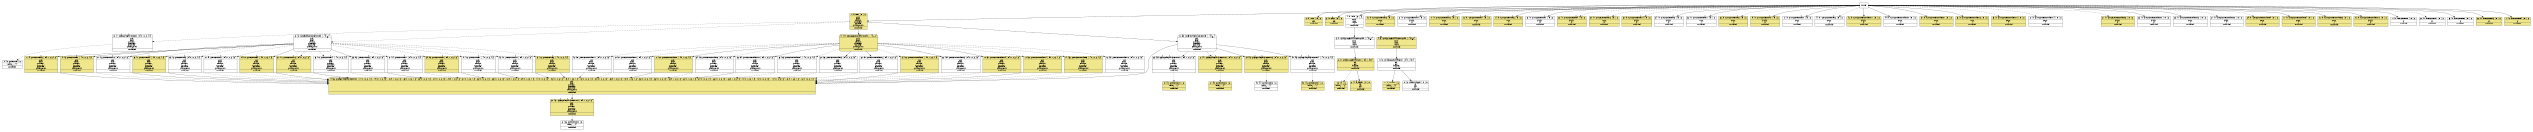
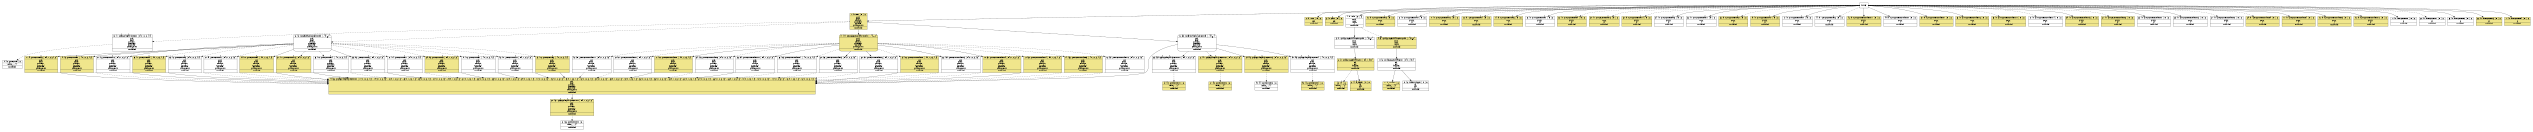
  digraph {
    node [fillcolor=khaki fontsize=10 shape=record style=filled]
    edge [style=solid]
    n1 [fillcolor=white label="(source)"]
    n2 [label="{ { 1 / l0 / Post | B | █ } | p_id, \np_cid, \np_author, \np_content, \np_private, \np_anonymous | unsharded }"]
    n3 [label="{ { 2 / l0 / User | B | █ } | u_id | unsharded }"]
    n4 [label="{ { 3 / l0 / Class | B | █ } | c_id | unsharded }"]
    n5 [fillcolor=white label="{ { 4 / l0 / Role | B | █ } | r_uid, \nr_cid, \nr_role | unsharded }"]
    n6 [label="{ { 15 / l0 / GroupContext_ta_5 | B | █ } | group, \nid | unsharded }"]
    n7 [fillcolor=white label="{ { 18 / l0 / GroupContext_ta_0 | B | █ } | group, \nid | unsharded }"]
    n8 [label="{ { 20 / l0 / GroupContext_ta_12 | B | █ } | group, \nid | unsharded }"]
    n9 [label="{ { 22 / l0 / GroupContext_ta_4 | B | █ } | group, \nid | unsharded }"]
    n10 [label="{ { 24 / l0 / GroupContext_ta_3 | B | █ } | group, \nid | unsharded }"]
    n11 [fillcolor=white label="{ { 26 / l0 / GroupContext_ta_1 | B | █ } | group, \nid | unsharded }"]
    n12 [label="{ { 28 / l0 / GroupContext_ta_9 | B | █ } | group, \nid | unsharded }"]
    n13 [label="{ { 30 / l0 / GroupContext_ta_13 | B | █ } | group, \nid | unsharded }"]
    n14 [label="{ { 32 / l0 / GroupContext_ta_14 | B | █ } | group, \nid | unsharded }"]
    n15 [fillcolor=white label="{ { 34 / l0 / GroupContext_ta_8 | B | █ } | group, \nid | unsharded }"]
    n16 [fillcolor=white label="{ { 36 / l0 / GroupContext_ta_11 | B | █ } | group, \nid | unsharded }"]
    n17 [label="{ { 38 / l0 / GroupContext_ta_2 | B | █ } | group, \nid | unsharded }"]
    n18 [label="{ { 40 / l0 / GroupContext_ta_7 | B | █ } | group, \nid | unsharded }"]
    n19 [fillcolor=white label="{ { 42 / l0 / GroupContext_ta_10 | B | █ } | group, \nid | unsharded }"]
    n20 [fillcolor=white label="{ { 44 / l0 / GroupContext_ta_6 | B | █ } | group, \nid | unsharded }"]
    n21 [label="{ { 46 / l0 / GroupContext_student_11 | B | █ } | group, \nid | unsharded }"]
    n22 [fillcolor=white label="{ { 49 / l0 / GroupContext_student_0 | B | █ } | group, \nid | unsharded }"]
    n23 [label="{ { 51 / l0 / GroupContext_student_7 | B | █ } | group, \nid | unsharded }"]
    n24 [label="{ { 53 / l0 / GroupContext_student_8 | B | █ } | group, \nid | unsharded }"]
    n25 [label="{ { 55 / l0 / GroupContext_student_10 | B | █ } | group, \nid | unsharded }"]
    n26 [fillcolor=white label="{ { 57 / l0 / GroupContext_student_14 | B | █ } | group, \nid | unsharded }"]
+   n27 [label="{ { 59 / l0 / GroupContext_student_3 | B | █ } | group, \nid | unsharded }"]
    n28 [label="{ { 61 / l0 / GroupContext_student_6 | B | █ } | group, \nid | unsharded }"]
    n29 [fillcolor=white label="{ { 63 / l0 / GroupContext_student_1 | B | █ } | group, \nid | unsharded }"]
    n30 [fillcolor=white label="{ { 65 / l0 / GroupContext_student_13 | B | █ } | group, \nid | unsharded }"]
    n31 [fillcolor=white label="{ { 67 / l0 / GroupContext_student_2 | B | █ } | group, \nid | unsharded }"]
    n32 [label="{ { 69 / l0 / GroupContext_student_9 | B | █ } | group, \nid | unsharded }"]
    n33 [label="{ { 71 / l0 / GroupContext_student_4 | B | █ } | group, \nid | unsharded }"]
    n34 [label="{ { 73 / l0 / GroupContext_student_5 | B | █ } | group, \nid | unsharded }"]
    n35 [label="{ { 75 / l0 / GroupContext_student_12 | B | █ } | group, \nid | unsharded }"]
    n36 [fillcolor=white label="{ { 77 / l0 / UserContext_0 | B | █ } | id | unsharded }"]
    n37 [fillcolor=white label="{ { 82 / l0 / UserContext_1 | B | █ } | id | unsharded }"]
    n38 [fillcolor=white label="{ { 85 / l0 / UserContext_2 | B | █ } | id | unsharded }"]
    n39 [label="{ { 88 / l0 / UserContext_3 | B | █ } | id | unsharded }"]
    n40 [label="{ { 91 / l0 / UserContext_4 | B | █ } | id | unsharded }"]
    n41 [fillcolor=white label="{{ 13 / l1 / q_3ac8c7be6ad751ec_n0 | π[0, 1, 2, 3, 4, 5]  } | p_id, \np_cid, \np_author, \np_content, \np_private, \np_anonymous | unsharded }"]
    n42 [fillcolor=white label="{{ 16 / l3 / sp_6ef2c978503026bd_n0_f0 | σ[f4 = 1]  } | p_id, \np_cid, \np_author, \np_content, \np_private, \np_anonymous | unsharded }" style="filled,rounded"]
    n43 [label="{{ 47 / l19 / sp_2c383c2e2204d9c7_n0_f0 | σ[f4 = 0]  } | p_id, \np_cid, \np_author, \np_content, \np_private, \np_anonymous | unsharded }" style="filled,rounded"]
    n44 [fillcolor=white label="{{ 78 / l35 / sp_f57527980b248578_n0_f0 | σ[f4 = 1]  } | p_id, \np_cid, \np_author, \np_content, \np_private, \np_anonymous | unsharded }" style="filled,rounded"]
    n45 [fillcolor=white label="{{ 5 / l1 / q_1d561268e2bd9b08_n0_p0_f0 | σ[f2 = 1]  } | r_uid, \nr_cid, \nr_role | unsharded }"]
    n46 [label="{{ 9 / l5 / q_1d561268e2bd9b08_n0_p0_f0 | σ[f2 = 0]  } | r_uid, \nr_cid, \nr_role | unsharded }"]
    n47 [label="{{ 6 / l2 / q_1d561268e2bd9b08_n1 | π[0, 1, lit: 0]  } | uid, \ngid, \nbogokey | unsharded }"]
    n48 [label="{ { 7 / l3 / ta | █ } | (reader / ⚷: [2]) | unsharded }"]
    n49 [label="{{ 8 / l4 / ta-trigger | T | █ } | uid, \ngid | unsharded }"]
    n50 [fillcolor=white label="{{ 10 / l6 / q_1d561268e2bd9b08_n1 | π[0, 1, lit: 0]  } | uid, \ngid, \nbogokey | unsharded }"]
    n51 [label="{ { 11 / l7 / student | █ } | (reader / ⚷: [2]) | unsharded }"]
    n52 [fillcolor=white label="{{ 12 / l8 / student-trigger | T | █ } | uid, \ngid | unsharded }"]
    n53 [fillcolor=white label="{ { 14 / l2 / post_count | █ } | (reader / ⚷: [1]) | unsharded }"]
    n54 [label="{{ 17 / l4 / post_count_ta5 | π[0, 1, 2, 3, 4, 5]  } | p_id, \np_cid, \np_author, \np_content, \np_private, \np_anonymous | unsharded }"]
    n55 [label="{{ 19 / l5 / post_count_ta0 | π[0, 1, 2, 3, 4, 5]  } | p_id, \np_cid, \np_author, \np_content, \np_private, \np_anonymous | unsharded }"]
    n56 [fillcolor=white label="{{ 21 / l6 / post_count_ta12 | π[0, 1, 2, 3, 4, 5]  } | p_id, \np_cid, \np_author, \np_content, \np_private, \np_anonymous | unsharded }"]
    n57 [label="{{ 23 / l7 / post_count_ta4 | π[0, 1, 2, 3, 4, 5]  } | p_id, \np_cid, \np_author, \np_content, \np_private, \np_anonymous | unsharded }"]
    n58 [fillcolor=white label="{{ 25 / l8 / post_count_ta3 | π[0, 1, 2, 3, 4, 5]  } | p_id, \np_cid, \np_author, \np_content, \np_private, \np_anonymous | unsharded }"]
    n59 [fillcolor=white label="{{ 27 / l9 / post_count_ta1 | π[0, 1, 2, 3, 4, 5]  } | p_id, \np_cid, \np_author, \np_content, \np_private, \np_anonymous | unsharded }"]
    n60 [label="{{ 29 / l10 / post_count_ta9 | π[0, 1, 2, 3, 4, 5]  } | p_id, \np_cid, \np_author, \np_content, \np_private, \np_anonymous | unsharded }"]
    n61 [label="{{ 31 / l11 / post_count_ta13 | π[0, 1, 2, 3, 4, 5]  } | p_id, \np_cid, \np_author, \np_content, \np_private, \np_anonymous | unsharded }"]
    n62 [fillcolor=white label="{{ 33 / l12 / post_count_ta14 | π[0, 1, 2, 3, 4, 5]  } | p_id, \np_cid, \np_author, \np_student, \np_private, \np_anonymous | unsharded }"]
    n63 [fillcolor=white label="{{ 35 / l13 / post_count_ta8 | π[0, 1, 2, 3, 4, 5]  } | p_id, \np_cid, \np_author, \np_content, \np_private, \np_anonymous | unsharded }"]
    n64 [fillcolor=white label="{{ 37 / l14 / post_count_ta11 | π[0, 1, 2, 3, 4, 5]  } | p_id, \np_cid, \np_author, \np_content, \np_private, \np_anonymous | unsharded }"]
    n65 [label="{{ 39 / l15 / post_count_ta2 | π[0, 1, 2, 3, 4, 5]  } | p_id, \np_cid, \np_author, \np_content, \np_private, \np_anonymous | unsharded }"]
    n66 [fillcolor=white label="{{ 41 / l16 / post_count_ta7 | π[0, 1, 2, 3, 4, 5]  } | p_id, \np_cid, \np_author, \np_content, \np_private, \np_anonymous | unsharded }"]
    n67 [fillcolor=white label="{{ 43 / l17 / post_count_ta10 | π[0, 1, 2, 3, 4, 5]  } | p_id, \np_cid, \np_author, \np_content, \np_private, \np_anonymous | unsharded }"]
    n68 [label="{{ 45 / l18 / post_count_ta6 | π[0, 1, 2, 3, 4, 5]  } | p_id, \np_cid, \np_author, \np_content, \np_private, \np_anonymous | unsharded }"]
    n69 [label="{{ 79 / l36 / q_3ac8c7be6ad751ec_u0_n0 | 17:[0, 1, 2, 3, 4, 5] ⋃ 19:[0, 1, 2, 3, 4, 5] ⋃ 21:[0, 1, 2, 3, 4, 5] ⋃ 23:[0, 1, 2, 3, 4, 5] ⋃ 25:[0, 1, 2, 3, 4, 5] ⋃ 27:[0, 1, 2, 3, 4, 5] ⋃ 29:[0, 1, 2, 3, 4, 5] ⋃ 31:[0, 1, 2, 3, 4, 5] ⋃ 33:[0, 1, 2, 3, 4, 5] ⋃ 35:[0, 1, 2, 3, 4, 5] ⋃ 37:[0, 1, 2, 3, 4, 5] ⋃ 39:[0, 1, 2, 3, 4, 5] ⋃ 41:[0, 1, 2, 3, 4, 5] ⋃ 43:[0, 1, 2, 3, 4, 5] ⋃ 45:[0, 1, 2, 3, 4, 5] ⋃ 48:[0, 1, 2, 3, 4, 5] ⋃ 50:[0, 1, 2, 3, 4, 5] ⋃ 52:[0, 1, 2, 3, 4, 5] ⋃ 54:[0, 1, 2, 3, 4, 5] ⋃ 56:[0, 1, 2, 3, 4, 5] ⋃ 58:[0, 1, 2, 3, 4, 5] ⋃ 60:[0, 1, 2, 3, 4, 5] ⋃ 62:[0, 1, 2, 3, 4, 5] ⋃ 64:[0, 1, 2, 3, 4, 5] ⋃ 66:[0, 1, 2, 3, 4, 5] ⋃ 68:[0, 1, 2, 3, 4, 5] ⋃ 70:[0, 1, 2, 3, 4, 5] ⋃ 72:[0, 1, 2, 3, 4, 5] ⋃ 74:[0, 1, 2, 3, 4, 5] ⋃ 76:[0, 1, 2, 3, 4, 5] ⋃ 78:[0, 1, 2, 3, 4, 5]  } | p_id, \np_cid, \np_author, \np_content, \np_private, \np_anonymous | unsharded }"]
    n70 [fillcolor=white label="{{ 48 / l20 / post_count_student11 | π[0, 1, 2, 3, 4, 5]  } | p_id, \np_cid, \np_author, \np_content, \np_private, \np_anonymous | unsharded }"]
    n71 [fillcolor=white label="{{ 50 / l21 / post_count_student0 | π[0, 1, 2, 3, 4, 5]  } | p_id, \np_cid, \np_author, \np_content, \np_private, \np_anonymous | unsharded }"]
    n72 [label="{{ 52 / l22 / post_count_student7 | π[0, 1, 2, 3, 4, 5]  } | p_id, \np_cid, \np_author, \np_content, \np_private, \np_anonymous | unsharded }"]
    n73 [fillcolor=white label="{{ 54 / l23 / post_count_student8 | π[0, 1, 2, 3, 4, 5]  } | p_id, \np_cid, \np_author, \np_content, \np_private, \np_anonymous | unsharded }"]
    n74 [fillcolor=white label="{{ 56 / l24 / post_count_student10 | π[0, 1, 2, 3, 4, 5]  } | p_id, \np_cid, \np_author, \np_content, \np_private, \np_anonymous | unsharded }"]
    n75 [fillcolor=white label="{{ 58 / l25 / post_count_student14 | π[0, 1, 2, 3, 4, 5]  } | p_id, \np_cid, \np_author, \np_content, \np_private, \np_anonymous | unsharded }"]
    n76 [fillcolor=white label="{{ 60 / l26 / post_count_student3 | π[0, 1, 2, 3, 4, 5]  } | p_id, \np_cid, \np_author, \np_content, \np_private, \np_anonymous | unsharded }"]
    n77 [fillcolor=white label="{{ 62 / l27 / post_count_student6 | π[0, 1, 2, 3, 4, 5]  } | p_id, \np_cid, \np_author, \np_content, \np_private, \np_anonymous | unsharded }"]
    n78 [label="{{ 64 / l28 / post_count_student1 | π[0, 1, 2, 3, 4, 5]  } | p_id, \np_cid, \np_author, \np_content, \np_private, \np_anonymous | unsharded }"]
    n79 [fillcolor=white label="{{ 66 / l29 / post_count_student13 | π[0, 1, 2, 3, 4, 5]  } | p_id, \np_cid, \np_author, \np_content, \np_private, \np_anonymous | unsharded }"]
    n80 [label="{{ 70 / l31 / post_count_student9 | π[0, 1, 2, 3, 4, 5]  } | p_id, \np_cid, \np_author, \np_content, \np_private, \np_anonymous | unsharded }"]
    n81 [label="{{ 72 / l32 / post_count_student4 | π[0, 1, 2, 3, 4, 5]  } | p_id, \np_cid, \np_author, \np_content, \np_private, \np_anonymous | unsharded }"]
    n82 [label="{{ 74 / l33 / post_count_student5 | π[0, 1, 2, 3, 4, 5]  } | p_id, \np_cid, \np_author, \np_content, \np_private, \np_anonymous | unsharded }"]
    n83 [fillcolor=white label="{{ 76 / l34 / post_count_student12 | π[0, 1, 2, 3, 4, 5]  } | p_id, \np_cid, \np_author, \np_content, \np_private, \np_anonymous | unsharded }"]
    n84 [fillcolor=white label="{{ 83 / l39 / q_3ac8c7be6ad751ec_n0_u1 | π[0, 1, 2, 3, 4, 5]  } | p_id, \np_cid, \np_author, \np_content, \np_private, \np_anonymous | unsharded }"]
    n85 [label="{{ 86 / l41 / q_3ac8c7be6ad751ec_n0_u2 | π[0, 1, 2, 3, 4, 5]  } | p_id, \np_cid, \np_author, \np_content, \np_private, \np_anonymous | unsharded }"]
    n86 [label="{{ 89 / l43 / q_3ac8c7be6ad751ec_n0_u3 | π[0, 1, 2, 3, 4, 5]  } | p_id, \np_cid, \np_author, \np_content, \np_private, \np_anonymous | unsharded }"]
    n87 [fillcolor=white label="{{ 92 / l45 / q_3ac8c7be6ad751ec_n0_u4 | π[0, 1, 2, 3, 4, 5]  } | p_id, \np_cid, \np_author, \np_content, \np_private, \np_anonymous | unsharded }"]
    n88 [label="{{ 80 / l37 / q_3ac8c7be6ad751ec_n1_u0 | π[0, 1, 2, 3, 4, 5]  } | p_id, \np_cid, \np_author, \np_content, \np_private, \np_anonymous | unsharded }"]
    n89 [fillcolor=white label="{ { 81 / l38 / post_count_u0 | █ } | (reader / ⚷: [1]) | unsharded }"]
    n90 [label="{ { 84 / l40 / post_count_u1 | █ } | (reader / ⚷: [1]) | unsharded }"]
    n91 [label="{ { 87 / l42 / post_count_u2 | █ } | (reader / ⚷: [1]) | unsharded }"]
    n92 [fillcolor=white label="{ { 90 / l44 / post_count_u3 | █ } | (reader / ⚷: [1]) | unsharded }"]
    n93 [label="{ { 93 / l46 / post_count_u4 | █ } | (reader / ⚷: [1]) | unsharded }"]
    subgraph sub_1 {
      n1
      n2
      n3
      n4
      n5
      n6
      n7
      n8
      n9
      n10
      n11
      n12
      n13
      n14
      n15
      n16
      n17
      n18
      n19
      n20
      n21
      n22
      n23
      n24
      n25
      n26
+     n27
      n28
      n29
      n30
      n31
      n32
      n33
      n34
      n35
      n36
      n37
      n38
      n39
      n40
      n41
      n42
      n43
      n44
      n45
      n46
      n47
      n48
      n49
      n50
      n51
      n52
      n53
      n54
      n55
      n56
      n57
      n58
      n59
      n60
      n61
      n62
      n63
      n64
      n65
      n66
      n67
      n68
      n69
      n70
      n71
      n72
      n73
      n74
      n75
      n76
      n77
      n78
      n79
      n80
      n81
      n82
      n83
      n84
      n85
      n86
      n87
      n88
      n89
      n90
      n91
      n92
      n93
    }
    n1 -> n2
    n1 -> n3
    n1 -> n4
    n1 -> n5
    n1 -> n6
    n1 -> n7 [style=dashed]
    n1 -> n8
    n1 -> n9 [style=dashed]
    n1 -> n10
    n1 -> n11
    n1 -> n12 [style=dashed]
    n1 -> n13 [style=dashed]
    n1 -> n14 [style=dashed]
    n1 -> n15
    n1 -> n16
    n1 -> n17 [style=dashed]
    n1 -> n18
    n1 -> n19
    n1 -> n20 [style=dashed]
    n1 -> n21
    n1 -> n22
    n1 -> n23
    n1 -> n24
    n1 -> n25 [style=dashed]
    n1 -> n26 [style=dashed]
+   n1 -> n27
    n1 -> n28 [style=dashed]
    n1 -> n29
    n1 -> n30
    n1 -> n31 [style=dashed]
    n1 -> n32 [style=dashed]
    n1 -> n33
    n1 -> n34
    n1 -> n35
    n1 -> n36
    n1 -> n37 [style=dashed]
    n1 -> n38
    n1 -> n39
    n1 -> n40
    n2 -> n41 [style=dashed]
    n2 -> n42 [style=dashed]
    n2 -> n43
    n2 -> n44
    n5 -> n45
    n5 -> n46 [style=dashed]
    n41 -> n53 [style=dashed]
    n42 -> n54
    n42 -> n55
    n42 -> n56
    n42 -> n57 [style=dashed]
    n42 -> n58 [style=dashed]
    n42 -> n59 [style=dashed]
    n42 -> n60
    n42 -> n61 [style=dashed]
    n42 -> n62 [style=dashed]
    n42 -> n63
    n42 -> n64 [style=dashed]
    n42 -> n65 [style=dashed]
    n42 -> n66 [style=dashed]
    n42 -> n67 [style=dashed]
    n42 -> n68 [style=dashed]
    n43 -> n70 [style=dashed]
    n43 -> n71 [style=dashed]
    n43 -> n72
    n43 -> n73 [style=dashed]
    n43 -> n74
    n43 -> n75 [style=dashed]
    n43 -> n76
    n43 -> n77
    n43 -> n78 [style=dashed]
    n43 -> n79
    n43 -> n80
    n43 -> n81 [style=dashed]
    n43 -> n82 [style=dashed]
    n43 -> n83 [style=dashed]
    n44 -> n69
    n44 -> n84 [style=dashed]
    n44 -> n85 [style=dashed]
    n44 -> n86
    n44 -> n87
    n45 -> n47
    n46 -> n50
    n47 -> n48 [style=dashed]
    n47 -> n49
    n50 -> n51
    n50 -> n52
    n54 -> n69
    n55 -> n69 [style=dashed]
    n56 -> n69
    n57 -> n69
    n58 -> n69 [style=dashed]
    n59 -> n69 [style=dashed]
    n60 -> n69
    n61 -> n69
    n62 -> n69 [style=dashed]
    n63 -> n69
    n64 -> n69 [style=dashed]
    n65 -> n69
    n66 -> n69
    n67 -> n69
    n68 -> n69
    n69 -> n88
    n70 -> n69 [style=dashed]
    n71 -> n69 [style=dashed]
    n72 -> n69
    n73 -> n69 [style=dashed]
    n74 -> n69
    n75 -> n69 [style=dashed]
    n76 -> n69 [style=dashed]
    n77 -> n69 [style=dashed]
    n78 -> n69
    n79 -> n69 [style=dashed]
    n80 -> n69 [style=dashed]
    n81 -> n69
    n82 -> n69 [style=dashed]
    n83 -> n69 [style=dashed]
    n84 -> n90 [style=dashed]
    n85 -> n91 [style=dashed]
    n86 -> n92 [style=dashed]
    n87 -> n93 [style=dashed]
    n88 -> n89 [style=dashed]
  }
